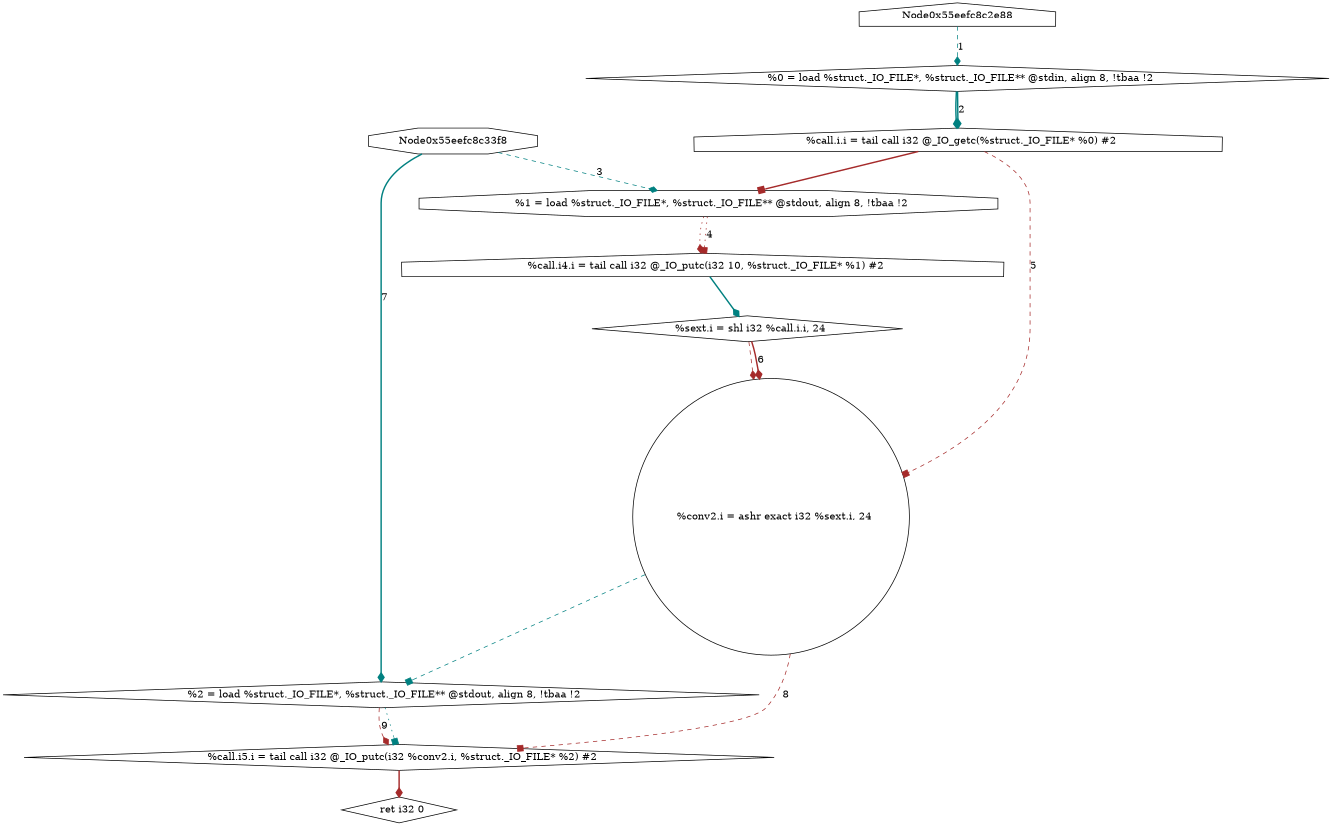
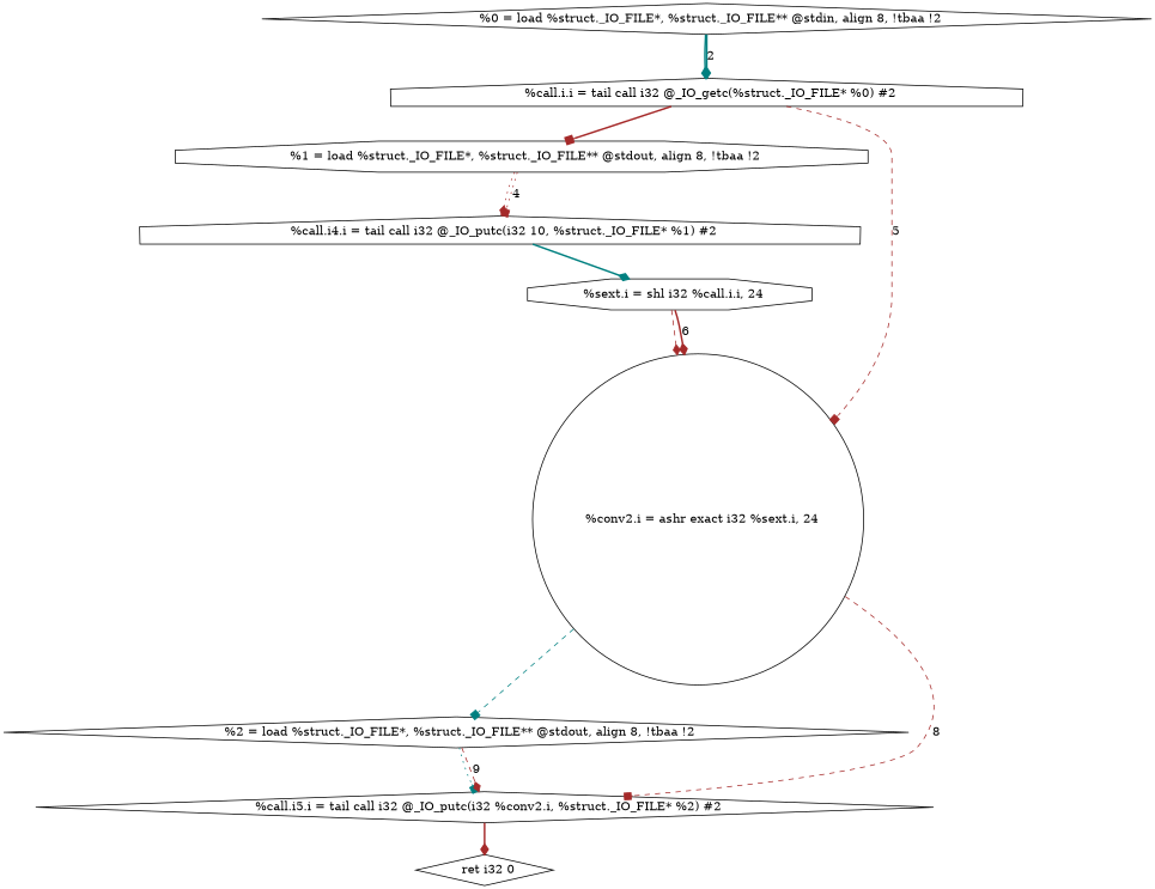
  digraph {
    fontname="DejaVu Serif"
    node [fontname="DejaVu Serif" shape=diamond]
    edge [arrowhead=diamond color=brown fontname="DejaVu Serif" style=bold]
    n1 [label="  %0 = load %struct._IO_FILE*, %struct._IO_FILE** @stdin, align 8, !tbaa !2"]
    n2 [label="  %call.i.i = tail call i32 @_IO_getc(%struct._IO_FILE* %0) #2" shape=house]
    n3 [label="  %1 = load %struct._IO_FILE*, %struct._IO_FILE** @stdout, align 8, !tbaa !2" shape=octagon]
    n4 [label="  %conv2.i = ashr exact i32 %sext.i, 24" shape=circle]
    n5 [label="  %call.i4.i = tail call i32 @_IO_putc(i32 10, %struct._IO_FILE* %1) #2" shape=house]
-   n6 [label="  %sext.i = shl i32 %call.i.i, 24"]
+   n6 [label="  %sext.i = shl i32 %call.i.i, 24" shape=octagon]
    n7 [label="  %2 = load %struct._IO_FILE*, %struct._IO_FILE** @stdout, align 8, !tbaa !2"]
    n8 [label="  %call.i5.i = tail call i32 @_IO_putc(i32 %conv2.i, %struct._IO_FILE* %2) #2"]
    n9 [label="  ret i32 0"]
-   Node0x55eefc8c2e88 [shape=house]
-   Node0x55eefc8c33f8 [shape=octagon]
    n1 -> n2 [color=teal]
    n1 -> n2 [color=teal label=2]
    n2 -> n3 [arrowhead=box]
    n2 -> n4 [arrowhead=box label=5 style=dashed]
    n3 -> n5 [style=dotted]
    n3 -> n5 [arrowhead=box label=4 style=dotted]
    n4 -> n7 [arrowhead=box color=teal style=dashed]
    n4 -> n8 [arrowhead=box label=8 style=dashed]
    n5 -> n6 [color=teal]
    n6 -> n4 [style=dashed]
    n6 -> n4 [label=6]
    n7 -> n8 [arrowhead=box color=teal style=dotted]
    n7 -> n8 [label=9 style=dashed]
    n8 -> n9
-   Node0x55eefc8c2e88 -> n1 [color=teal label=1 style=dashed]
-   Node0x55eefc8c33f8 -> n3 [color=teal label=3 style=dashed]
-   Node0x55eefc8c33f8 -> n7 [color=teal label=7]
  }
